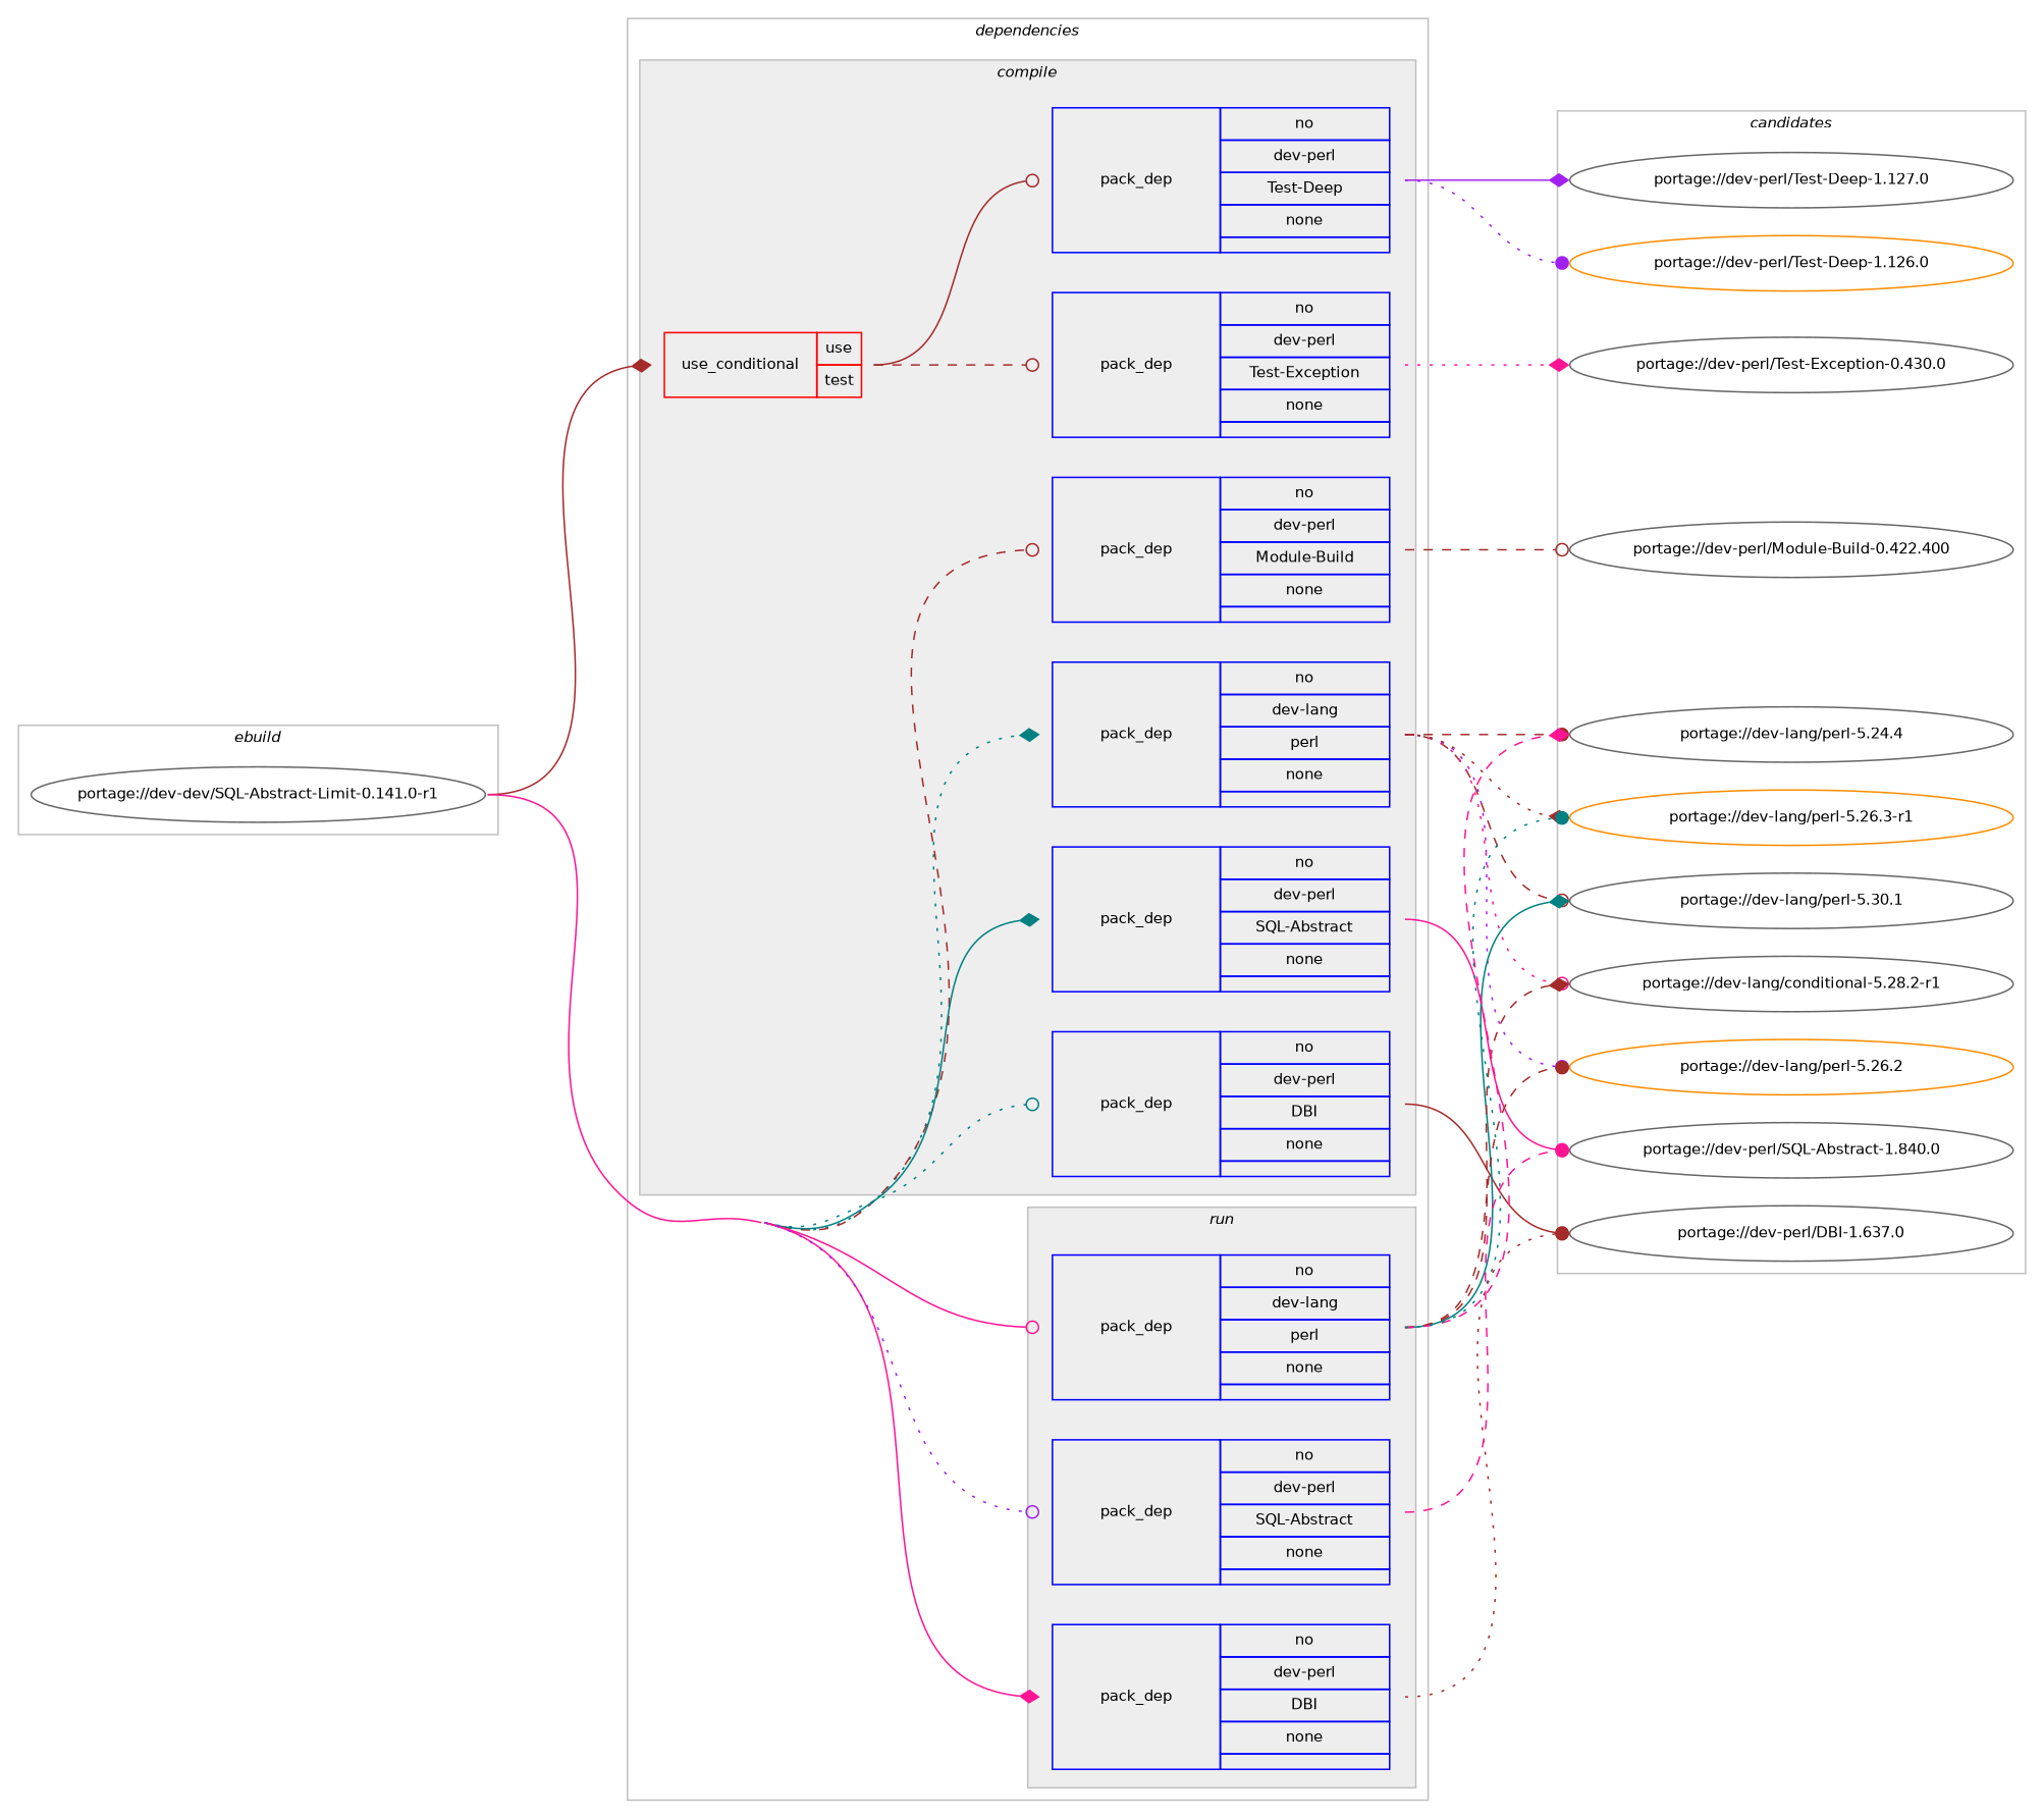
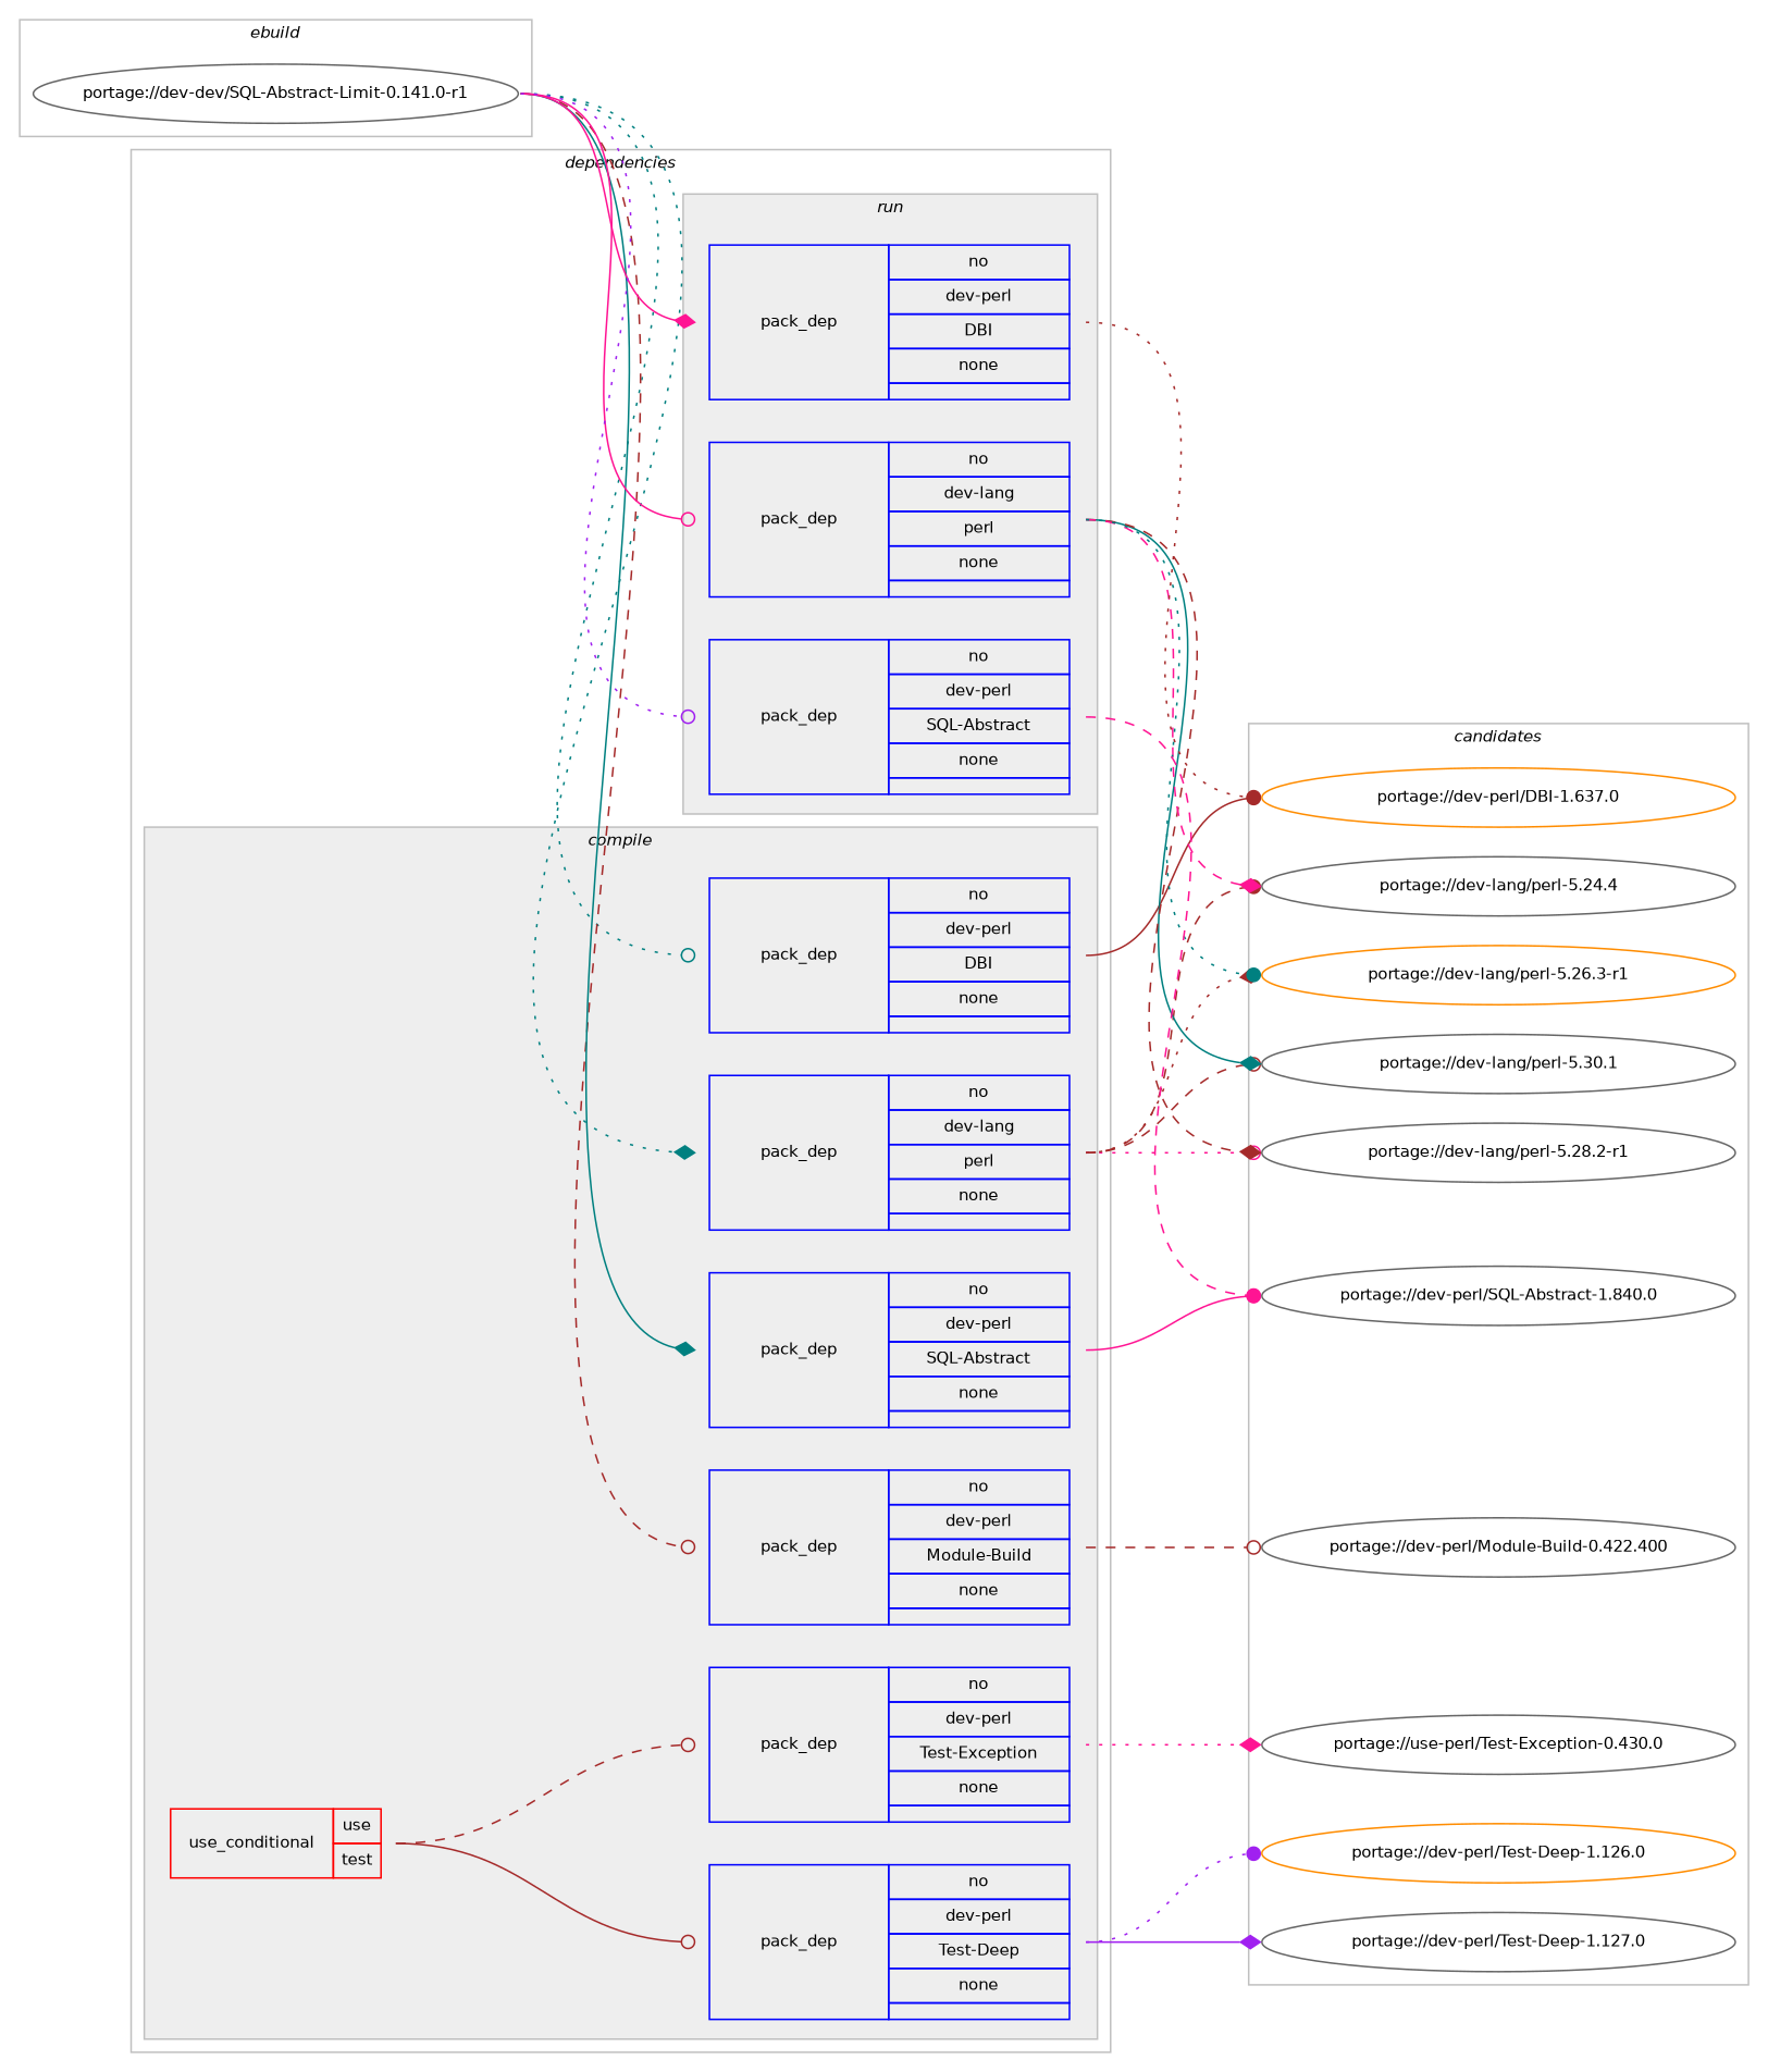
  digraph {
    compound=true
    concentrate=true
    fontname=Helvetica
    fontsize=10
    newrank=true
    rankdir=LR
    ranksep=1.5
    node [color=blue fontname=Helvetica fontsize=10]
    edge [arrowhead=odot color=brown headport=w style=dotted tailport=e weight=100]
    n1 [color=gray40 label="portage://dev-dev/SQL-Abstract-Limit-0.141.0-r1" width=4]
    n2 [label=<<TABLE BORDER="0" CELLBORDER="1" CELLSPACING="0" CELLPADDING="4" WIDTH="220"><TR><TD ROWSPAN="6" CELLPADDING="30">pack_dep</TD></TR><TR><TD WIDTH="110">no</TD></TR><TR><TD>dev-perl</TD></TR><TR><TD>Test-Deep</TD></TR><TR><TD>none</TD></TR><TR><TD></TD></TR></TABLE>> shape=none]
    n3 [label=<<TABLE BORDER="0" CELLBORDER="1" CELLSPACING="0" CELLPADDING="4" WIDTH="220"><TR><TD ROWSPAN="6" CELLPADDING="30">pack_dep</TD></TR><TR><TD WIDTH="110">no</TD></TR><TR><TD>dev-perl</TD></TR><TR><TD>Test-Exception</TD></TR><TR><TD>none</TD></TR><TR><TD></TD></TR></TABLE>> shape=none]
    n4 [color=red label=<<TABLE BORDER="0" CELLBORDER="1" CELLSPACING="0" CELLPADDING="4"><TR><TD ROWSPAN="3" CELLPADDING="10">use_conditional</TD></TR><TR><TD>use</TD></TR><TR><TD>test</TD></TR></TABLE>> shape=none]
    n5 [label=<<TABLE BORDER="0" CELLBORDER="1" CELLSPACING="0" CELLPADDING="4" WIDTH="220"><TR><TD ROWSPAN="6" CELLPADDING="30">pack_dep</TD></TR><TR><TD WIDTH="110">no</TD></TR><TR><TD>dev-lang</TD></TR><TR><TD>perl</TD></TR><TR><TD>none</TD></TR><TR><TD></TD></TR></TABLE>> shape=none]
    n6 [label=<<TABLE BORDER="0" CELLBORDER="1" CELLSPACING="0" CELLPADDING="4" WIDTH="220"><TR><TD ROWSPAN="6" CELLPADDING="30">pack_dep</TD></TR><TR><TD WIDTH="110">no</TD></TR><TR><TD>dev-perl</TD></TR><TR><TD>DBI</TD></TR><TR><TD>none</TD></TR><TR><TD></TD></TR></TABLE>> shape=none]
    n7 [label=<<TABLE BORDER="0" CELLBORDER="1" CELLSPACING="0" CELLPADDING="4" WIDTH="220"><TR><TD ROWSPAN="6" CELLPADDING="30">pack_dep</TD></TR><TR><TD WIDTH="110">no</TD></TR><TR><TD>dev-perl</TD></TR><TR><TD>Module-Build</TD></TR><TR><TD>none</TD></TR><TR><TD></TD></TR></TABLE>> shape=none]
    n8 [label=<<TABLE BORDER="0" CELLBORDER="1" CELLSPACING="0" CELLPADDING="4" WIDTH="220"><TR><TD ROWSPAN="6" CELLPADDING="30">pack_dep</TD></TR><TR><TD WIDTH="110">no</TD></TR><TR><TD>dev-perl</TD></TR><TR><TD>SQL-Abstract</TD></TR><TR><TD>none</TD></TR><TR><TD></TD></TR></TABLE>> shape=none]
    n9 [label=<<TABLE BORDER="0" CELLBORDER="1" CELLSPACING="0" CELLPADDING="4" WIDTH="220"><TR><TD ROWSPAN="6" CELLPADDING="30">pack_dep</TD></TR><TR><TD WIDTH="110">no</TD></TR><TR><TD>dev-lang</TD></TR><TR><TD>perl</TD></TR><TR><TD>none</TD></TR><TR><TD></TD></TR></TABLE>> shape=none]
    n10 [label=<<TABLE BORDER="0" CELLBORDER="1" CELLSPACING="0" CELLPADDING="4" WIDTH="220"><TR><TD ROWSPAN="6" CELLPADDING="30">pack_dep</TD></TR><TR><TD WIDTH="110">no</TD></TR><TR><TD>dev-perl</TD></TR><TR><TD>DBI</TD></TR><TR><TD>none</TD></TR><TR><TD></TD></TR></TABLE>> shape=none]
    n11 [label=<<TABLE BORDER="0" CELLBORDER="1" CELLSPACING="0" CELLPADDING="4" WIDTH="220"><TR><TD ROWSPAN="6" CELLPADDING="30">pack_dep</TD></TR><TR><TD WIDTH="110">no</TD></TR><TR><TD>dev-perl</TD></TR><TR><TD>SQL-Abstract</TD></TR><TR><TD>none</TD></TR><TR><TD></TD></TR></TABLE>> shape=none]
    n12 [color=gray40 label="portage://dev-perl/Test-Deep-1.127.0" width=4]
    n13 [color=darkorange label="portage://dev-perl/Test-Deep-1.126.0" width=4]
-   n14 [color=gray40 label="portage://dev-perl/Test-Exception-0.430.0" width=4]
+   n14 [color=gray40 label="portage://use-perl/Test-Exception-0.430.0" width=4]
    n15 [color=gray40 label="portage://dev-lang/perl-5.30.1" width=4]
-   n16 [color=gray40 label="portage://dev-lang/conditional-5.28.2-r1" width=4]
-   n17 [color=darkorange label="portage://dev-lang/perl-5.26.2" width=4]
+   n16 [color=gray40 label="portage://dev-lang/perl-5.28.2-r1" width=4]
    n18 [color=gray40 label="portage://dev-lang/perl-5.24.4" width=4]
    n19 [color=darkorange label="portage://dev-lang/perl-5.26.3-r1" width=4]
-   n20 [color=gray40 label="portage://dev-perl/DBI-1.637.0" width=4]
+   n20 [color=darkorange label="portage://dev-perl/DBI-1.637.0" width=4]
    n21 [color=gray40 label="portage://dev-perl/Module-Build-0.422.400" width=4]
    n22 [color=gray40 label="portage://dev-perl/SQL-Abstract-1.840.0" width=4]
    subgraph cluster_1 {
      color=gray
      label=<<i>ebuild</i>>
      n1
    }
    subgraph cluster_2 {
      color=gray
      label=<<i>dependencies</i>>
      subgraph cluster_3 {
        color=gray
        fillcolor="#eeeeee"
        label=<<i>compile</i>>
        style=filled
        subgraph sub_4 {
          color=gray
          fillcolor="#eeeeee"
          label=<<i>compile</i>>
          style=filled
          n4
          subgraph sub_5 {
            color=gray
            fillcolor="#eeeeee"
            label=<<i>compile</i>>
            style=filled
            n2
          }
          subgraph sub_6 {
            color=gray
            fillcolor="#eeeeee"
            label=<<i>compile</i>>
            style=filled
            n3
          }
        }
        subgraph sub_7 {
          color=gray
          fillcolor="#eeeeee"
          label=<<i>compile</i>>
          style=filled
          n5
        }
        subgraph sub_8 {
          color=gray
          fillcolor="#eeeeee"
          label=<<i>compile</i>>
          style=filled
          n6
        }
        subgraph sub_9 {
          color=gray
          fillcolor="#eeeeee"
          label=<<i>compile</i>>
          style=filled
          n7
        }
        subgraph sub_10 {
          color=gray
          fillcolor="#eeeeee"
          label=<<i>compile</i>>
          style=filled
          n8
        }
      }
      subgraph cluster_11 {
        color=gray
        fillcolor="#eeeeee"
        label=<<i>compile and run</i>>
        style=filled
      }
      subgraph cluster_12 {
        color=gray
        fillcolor="#eeeeee"
        label=<<i>run</i>>
        style=filled
        subgraph sub_13 {
          color=gray
          fillcolor="#eeeeee"
          label=<<i>run</i>>
          style=filled
          n9
        }
        subgraph sub_14 {
          color=gray
          fillcolor="#eeeeee"
          label=<<i>run</i>>
          style=filled
          n10
        }
        subgraph sub_15 {
          color=gray
          fillcolor="#eeeeee"
          label=<<i>run</i>>
          style=filled
          n11
        }
      }
    }
    subgraph cluster_16 {
      color=gray
      label=<<i>candidates</i>>
      rank=same
      subgraph sub_17 {
        color=black
        label=<<i>candidates</i>>
        nodesep=1
        rank=same
        n12
        n13
      }
      subgraph sub_18 {
        color=black
        label=<<i>candidates</i>>
        nodesep=1
        rank=same
        n14
      }
      subgraph sub_19 {
        color=black
        label=<<i>candidates</i>>
        nodesep=1
        rank=same
        n15
        n16
-       n17
        n18
        n19
      }
      subgraph sub_20 {
        color=black
        label=<<i>candidates</i>>
        nodesep=1
        rank=same
        n20
      }
      subgraph sub_21 {
        color=black
        label=<<i>candidates</i>>
        nodesep=1
        rank=same
        n21
      }
      subgraph sub_22 {
        color=black
        label=<<i>candidates</i>>
        nodesep=1
        rank=same
        n22
      }
      subgraph sub_23 {
        color=black
        label=<<i>candidates</i>>
        nodesep=1
        rank=same
        n15
        n16
-       n17
        n18
        n19
      }
      subgraph sub_24 {
        color=black
        label=<<i>candidates</i>>
        nodesep=1
        rank=same
        n20
      }
      subgraph sub_25 {
        color=black
        label=<<i>candidates</i>>
        nodesep=1
        rank=same
        n22
      }
    }
-   n1 -> n4 [arrowhead=diamond style=solid weight=20]
    n1 -> n5 [arrowhead=diamond color=teal weight=20]
    n1 -> n6 [color=teal weight=20]
    n1 -> n7 [style=dashed weight=20]
    n1 -> n8 [arrowhead=diamond color=teal style=solid weight=20]
    n1 -> n9 [color=deeppink style=solid weight=20]
    n1 -> n10 [arrowhead=diamond color=deeppink style=solid weight=20]
    n1 -> n11 [color=purple weight=20]
    n2 -> n12 [arrowhead=diamond color=purple style=solid]
    n2 -> n13 [arrowhead=dot color=purple]
    n3 -> n14 [arrowhead=diamond color=deeppink]
    n4 -> n2 [style=solid weight=20]
    n4 -> n3 [style=dashed weight=20]
    n5 -> n15 [style=dashed]
    n5 -> n16 [color=deeppink]
-   n5 -> n17 [arrowhead=dot color=purple]
    n5 -> n18 [arrowhead=dot style=dashed]
    n5 -> n19 [arrowhead=diamond]
    n6 -> n20 [arrowhead=dot style=solid]
    n7 -> n21 [style=dashed]
    n8 -> n22 [arrowhead=dot color=deeppink style=solid]
    n9 -> n15 [arrowhead=diamond color=teal style=solid]
    n9 -> n16 [arrowhead=diamond style=dashed]
-   n9 -> n17 [arrowhead=dot style=dashed]
    n9 -> n18 [arrowhead=diamond color=deeppink style=dashed]
    n9 -> n19 [arrowhead=dot color=teal]
    n10 -> n20
    n11 -> n22 [color=deeppink style=dashed]
  }
